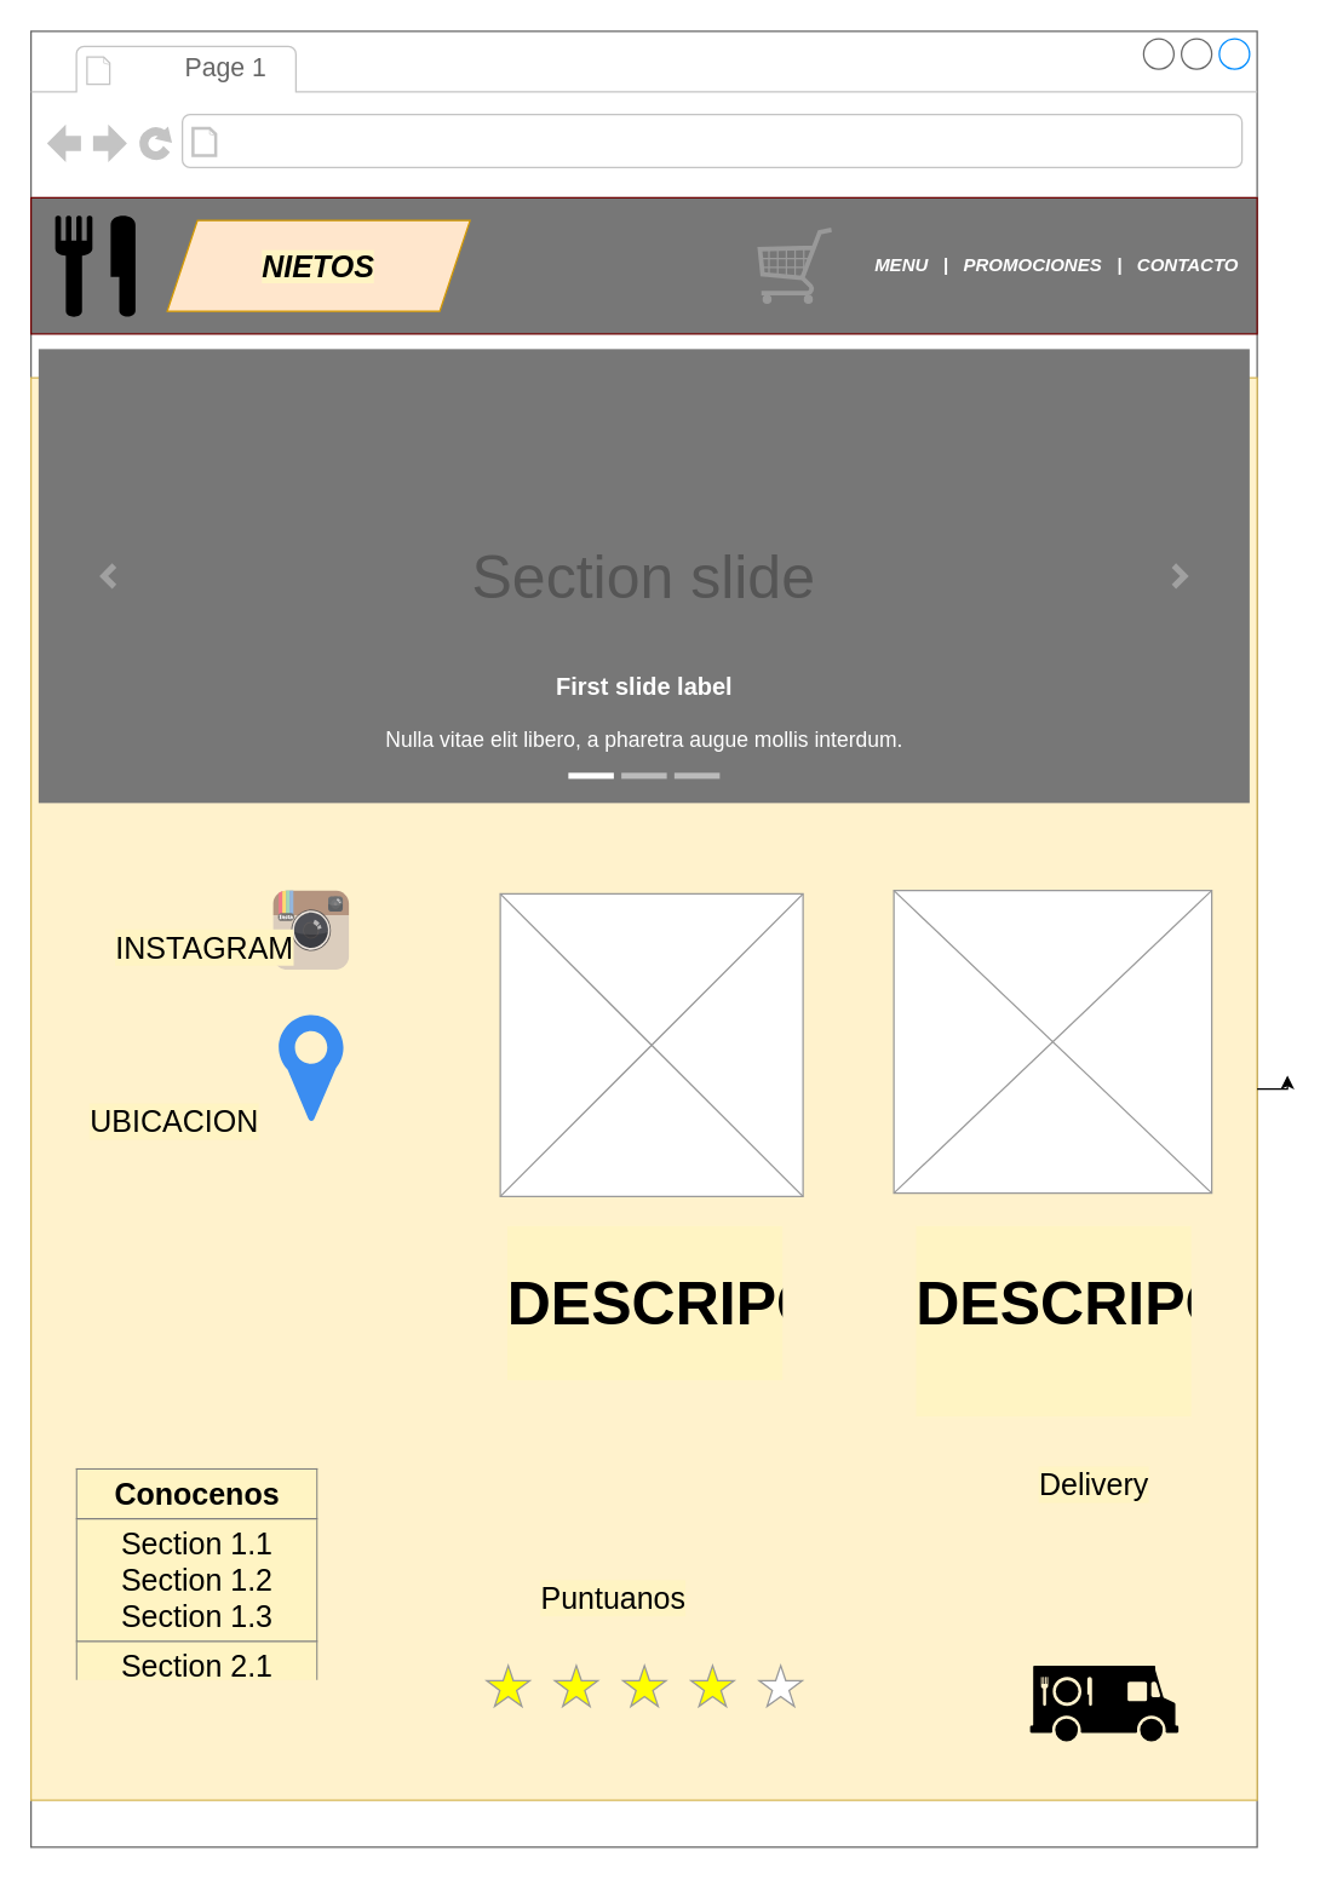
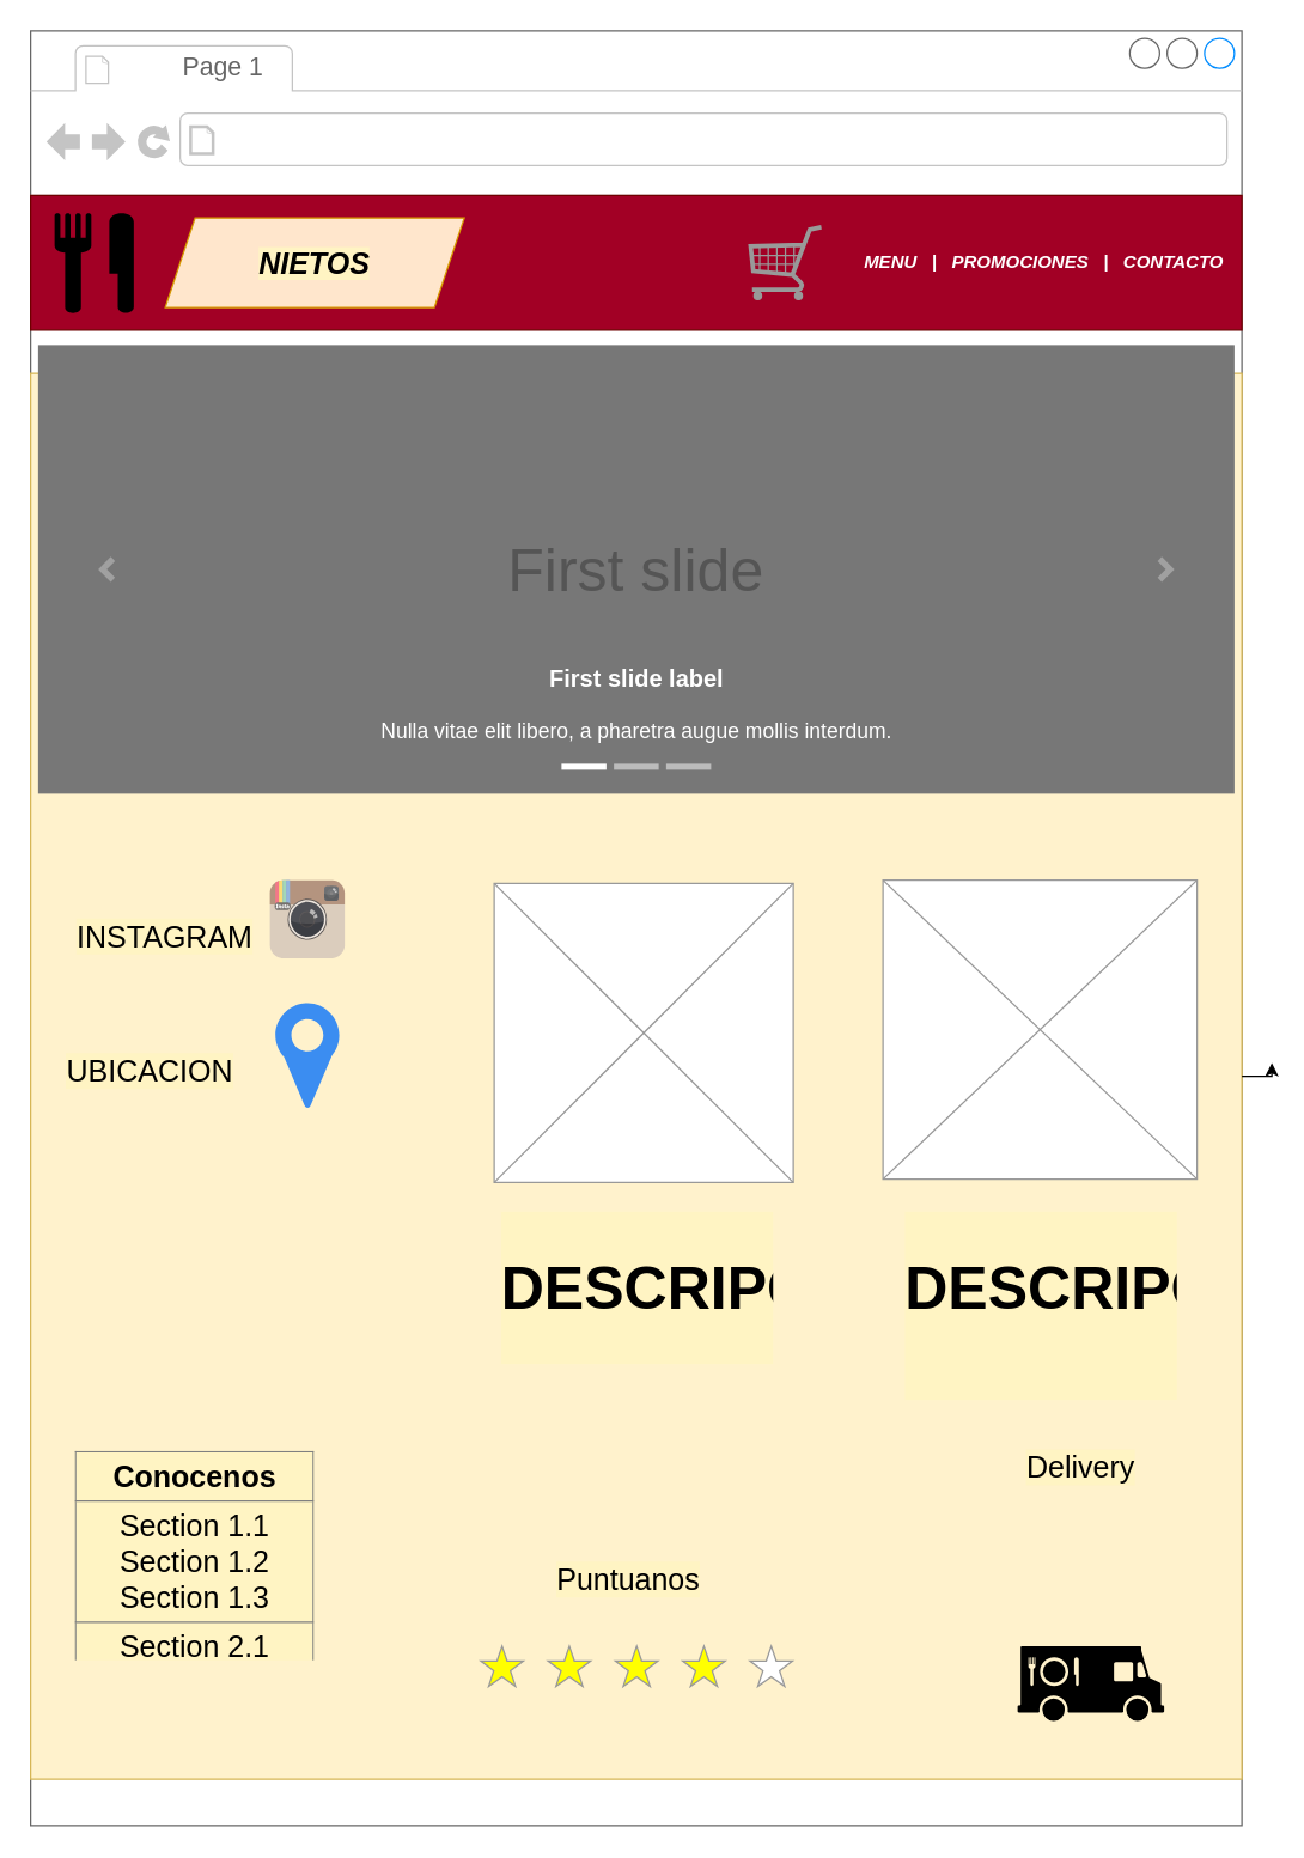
  <mxCell id="0" />
  <mxCell id="1" parent="0" />
  <mxCell id="2" value="" style="strokeWidth=1;shadow=0;dashed=0;align=center;html=1;shape=mxgraph.mockup.containers.browserWindow;rSize=0;strokeColor=#666666;strokeColor2=#008cff;strokeColor3=#c4c4c4;mainText=,;recursiveResize=0;gradientColor=none;" parent="1" vertex="1"><mxGeometry y="20" width="810" height="1200" as="geometry" x="20" /></mxCell>
  <mxCell id="3" value="Page 1" style="strokeWidth=1;shadow=0;dashed=0;align=center;html=1;shape=mxgraph.mockup.containers.anchor;fontSize=17;fontColor=#666666;align=left;" parent="2" vertex="1"><mxGeometry x="100" y="12" width="110" height="26" as="geometry" /></mxCell>
- <mxCell id="4" value="&lt;b&gt;&lt;i&gt;MENU&amp;nbsp; &amp;nbsp;|&amp;nbsp; &amp;nbsp;PROMOCIONES&amp;nbsp; &amp;nbsp;|&amp;nbsp; &amp;nbsp;CONTACTO&amp;nbsp; &amp;nbsp;&lt;/i&gt;&lt;/b&gt;" style="rounded=0;whiteSpace=wrap;html=1;fillColor=#777777;fontColor=#ffffff;strokeColor=#6F0000;align=right;" parent="2" vertex="1"><mxGeometry y="110" width="810" height="90" as="geometry" /></mxCell>
+ <mxCell id="4" value="&lt;b&gt;&lt;i&gt;MENU&amp;nbsp; &amp;nbsp;|&amp;nbsp; &amp;nbsp;PROMOCIONES&amp;nbsp; &amp;nbsp;|&amp;nbsp; &amp;nbsp;CONTACTO&amp;nbsp; &amp;nbsp;&lt;/i&gt;&lt;/b&gt;" style="rounded=0;whiteSpace=wrap;html=1;fillColor=#a20025;fontColor=#ffffff;strokeColor=#6F0000;align=right;" parent="2" vertex="1"><mxGeometry y="110" width="810" height="90" as="geometry" /></mxCell>
  <mxCell id="5" value="" style="verticalLabelPosition=bottom;shadow=0;dashed=0;align=center;html=1;verticalAlign=top;strokeWidth=1;shape=mxgraph.mockup.misc.shoppingCart;strokeColor=#999999;" vertex="1" parent="2"><mxGeometry x="480" y="130" width="50" height="50" as="geometry" /></mxCell>
  <mxCell id="6" value="" style="rounded=0;whiteSpace=wrap;html=1;fillColor=#fff2cc;strokeColor=#d6b656;" vertex="1" parent="2"><mxGeometry y="229" width="810" height="940" as="geometry" /></mxCell>
  <mxCell id="7" value="" style="shape=mxgraph.signs.food.restaurant_2;html=1;pointerEvents=1;fillColor=#000000;strokeColor=none;verticalLabelPosition=bottom;verticalAlign=top;align=center;" vertex="1" parent="2"><mxGeometry x="16" y="120" width="53" height="70" as="geometry" /></mxCell>
  <mxCell id="8" value="&lt;b&gt;&lt;font style=&quot;font-size: 20px; background-color: rgb(255, 244, 195);&quot;&gt;&lt;i style=&quot;&quot;&gt;NIETOS&lt;/i&gt;&lt;/font&gt;&lt;/b&gt;" style="shape=parallelogram;perimeter=parallelogramPerimeter;whiteSpace=wrap;html=1;fixedSize=1;fillColor=#ffe6cc;strokeColor=#d79b00;" vertex="1" parent="2"><mxGeometry x="90" y="125" width="200" height="60" as="geometry" /></mxCell>
  <mxCell id="9" value="" style="dashed=0;outlineConnect=0;html=1;align=center;labelPosition=center;verticalLabelPosition=bottom;verticalAlign=top;shape=mxgraph.weblogos.instagram;fillColor=#6FC0E4;gradientColor=#1E305B;labelBackgroundColor=#FFF4C3;fontSize=20;fontColor=#000000;" vertex="1" parent="2"><mxGeometry x="160" y="567.8" width="50" height="52.2" as="geometry" /></mxCell>
- <mxCell id="10" value="INSTAGRAM" style="text;html=1;strokeColor=none;fillColor=none;align=center;verticalAlign=middle;whiteSpace=wrap;rounded=0;labelBackgroundColor=#FFF4C3;fontSize=20;fontColor=#000000;" vertex="1" parent="2"><mxGeometry x="85" y="590.0" width="60" height="30" as="geometry" /></mxCell>
+ <mxCell id="10" value="INSTAGRAM" style="text;html=1;strokeColor=none;fillColor=none;align=center;verticalAlign=middle;whiteSpace=wrap;rounded=0;labelBackgroundColor=#FFF4C3;fontSize=20;fontColor=#000000;" vertex="1" parent="2"><mxGeometry x="60" y="590.0" width="60" height="30" as="geometry" /></mxCell>
  <mxCell id="11" value="" style="verticalLabelPosition=bottom;shadow=0;dashed=0;align=center;html=1;verticalAlign=top;strokeWidth=1;shape=mxgraph.mockup.graphics.simpleIcon;strokeColor=#999999;labelBackgroundColor=#FFF4C3;fontSize=20;fontColor=#000000;" vertex="1" parent="2"><mxGeometry x="570" y="567.8" width="210" height="200" as="geometry" /></mxCell>
  <mxCell id="12" value="&lt;h1&gt;DESCRIPCION&lt;/h1&gt;&lt;div&gt;&lt;br&gt;&lt;/div&gt;" style="text;html=1;strokeColor=none;fillColor=none;spacing=5;spacingTop=-20;whiteSpace=wrap;overflow=hidden;rounded=0;labelBackgroundColor=#FFF4C3;fontSize=20;fontColor=#000000;" vertex="1" parent="2"><mxGeometry x="580" y="800" width="190" height="120" as="geometry" /></mxCell>
  <mxCell id="13" value="&lt;table border=&quot;1&quot; width=&quot;100%&quot; height=&quot;100%&quot; cellpadding=&quot;4&quot; style=&quot;width:100%;height:100%;border-collapse:collapse;&quot;&gt;&lt;tbody&gt;&lt;tr&gt;&lt;th align=&quot;center&quot;&gt;Conocenos&lt;/th&gt;&lt;/tr&gt;&lt;tr&gt;&lt;td align=&quot;center&quot;&gt;Section 1.1&lt;br&gt;Section 1.2&lt;br&gt;Section 1.3&lt;/td&gt;&lt;/tr&gt;&lt;tr&gt;&lt;td align=&quot;center&quot;&gt;Section 2.1&lt;br&gt;Section 2.2&lt;br&gt;Section 2.3&lt;/td&gt;&lt;/tr&gt;&lt;/tbody&gt;&lt;/table&gt;" style="text;html=1;strokeColor=none;fillColor=none;overflow=fill;labelBackgroundColor=#FFF4C3;fontSize=20;fontColor=#000000;" vertex="1" parent="2"><mxGeometry x="30" y="950" width="160" height="140" as="geometry" /></mxCell>
  <mxCell id="14" value="" style="verticalLabelPosition=bottom;shadow=0;dashed=0;align=center;html=1;verticalAlign=top;strokeWidth=1;shape=mxgraph.mockup.misc.rating;strokeColor=#999999;fillColor=#ffff00;emptyFillColor=#ffffff;grade=4;ratingScale=5;ratingStyle=star;" vertex="1" parent="2"><mxGeometry x="301" y="1080" width="225" height="30" as="geometry" /></mxCell>
- <mxCell id="15" value="Puntuanos" style="text;html=1;strokeColor=none;fillColor=none;align=center;verticalAlign=middle;whiteSpace=wrap;rounded=0;labelBackgroundColor=#FFF4C3;fontSize=20;fontColor=#000000;" vertex="1" parent="2"><mxGeometry x="355" y="1020" width="60" height="30" as="geometry" /></mxCell>
+ <mxCell id="15" value="Puntuanos" style="text;html=1;strokeColor=none;fillColor=none;align=center;verticalAlign=middle;whiteSpace=wrap;rounded=0;labelBackgroundColor=#FFF4C3;fontSize=20;fontColor=#000000;" vertex="1" parent="2"><mxGeometry x="370" y="1020" width="60" height="30" as="geometry" /></mxCell>
  <mxCell id="16" value="" style="verticalLabelPosition=bottom;shadow=0;dashed=0;align=center;html=1;verticalAlign=top;strokeWidth=1;shape=mxgraph.mockup.graphics.simpleIcon;strokeColor=#999999;labelBackgroundColor=#FFF4C3;fontSize=20;fontColor=#000000;" vertex="1" parent="2"><mxGeometry x="310" y="570" width="200" height="200" as="geometry" /></mxCell>
  <mxCell id="17" value="&lt;h1&gt;DESCRIPCION&lt;/h1&gt;" style="text;html=1;strokeColor=none;fillColor=none;spacing=5;spacingTop=-20;whiteSpace=wrap;overflow=hidden;rounded=0;labelBackgroundColor=#FFF4C3;fontSize=20;fontColor=#000000;" vertex="1" parent="2"><mxGeometry x="310" y="800" width="190" height="120" as="geometry" /></mxCell>
  <mxCell id="18" value="" style="sketch=0;html=1;aspect=fixed;strokeColor=none;shadow=0;align=center;verticalAlign=top;fillColor=#3B8DF1;shape=mxgraph.gcp2.maps_api;labelBackgroundColor=#FFF4C3;fontSize=20;fontColor=#000000;" vertex="1" parent="2"><mxGeometry x="163.65" y="650" width="42.7" height="70" as="geometry" /></mxCell>
- <mxCell id="19" value="UBICACION" style="text;html=1;strokeColor=none;fillColor=none;align=center;verticalAlign=middle;whiteSpace=wrap;rounded=0;labelBackgroundColor=#FFF4C3;fontSize=20;fontColor=#000000;" vertex="1" parent="2"><mxGeometry x="65" y="705" width="60" height="30" as="geometry" /></mxCell>
+ <mxCell id="19" value="UBICACION" style="text;html=1;strokeColor=none;fillColor=none;align=center;verticalAlign=middle;whiteSpace=wrap;rounded=0;labelBackgroundColor=#FFF4C3;fontSize=20;fontColor=#000000;" vertex="1" parent="2"><mxGeometry x="50" y="680" width="60" height="30" as="geometry" /></mxCell>
  <mxCell id="20" value="" style="shape=mxgraph.signs.food.food_truck;html=1;pointerEvents=1;fillColor=#000000;strokeColor=none;verticalLabelPosition=bottom;verticalAlign=top;align=center;labelBackgroundColor=#FFF4C3;fontSize=20;fontColor=#000000;" vertex="1" parent="2"><mxGeometry x="660" y="1080" width="98" height="50" as="geometry" /></mxCell>
  <mxCell id="21" value="Delivery" style="text;html=1;strokeColor=none;fillColor=none;align=center;verticalAlign=middle;whiteSpace=wrap;rounded=0;labelBackgroundColor=#FFF4C3;fontSize=20;fontColor=#000000;" vertex="1" parent="2"><mxGeometry x="652" y="945" width="101" height="30" as="geometry" /></mxCell>
- <mxCell id="22" value="Section slide" style="html=1;shadow=0;dashed=0;strokeColor=none;strokeWidth=1;fillColor=#777777;fontColor=#555555;whiteSpace=wrap;align=center;verticalAlign=middle;fontStyle=0;fontSize=40;" vertex="1" parent="1"><mxGeometry x="25" y="230" width="800" height="300" as="geometry" /></mxCell>
+ <mxCell id="22" value="First slide" style="html=1;shadow=0;dashed=0;strokeColor=none;strokeWidth=1;fillColor=#777777;fontColor=#555555;whiteSpace=wrap;align=center;verticalAlign=middle;fontStyle=0;fontSize=40;" vertex="1" parent="1"><mxGeometry x="25" y="230" width="800" height="300" as="geometry" /></mxCell>
  <mxCell id="23" value="" style="html=1;verticalLabelPosition=bottom;labelBackgroundColor=#ffffff;verticalAlign=top;shadow=0;dashed=0;strokeWidth=4;shape=mxgraph.ios7.misc.more;strokeColor=#a0a0a0;" vertex="1" parent="22"><mxGeometry x="1" y="0.5" width="7" height="14" relative="1" as="geometry"><mxPoint x="-50" y="-7" as="offset" /></mxGeometry></mxCell>
  <mxCell id="24" value="" style="flipH=1;html=1;verticalLabelPosition=bottom;labelBackgroundColor=#ffffff;verticalAlign=top;shadow=0;dashed=0;strokeWidth=4;shape=mxgraph.ios7.misc.more;strokeColor=#a0a0a0;" vertex="1" parent="22"><mxGeometry y="0.5" width="7" height="14" relative="1" as="geometry"><mxPoint x="43" y="-7" as="offset" /></mxGeometry></mxCell>
  <mxCell id="25" value="" style="html=1;shadow=0;strokeColor=none;fillColor=#ffffff;" vertex="1" parent="22"><mxGeometry x="0.5" y="1" width="30" height="4" relative="1" as="geometry"><mxPoint x="-50" y="-20" as="offset" /></mxGeometry></mxCell>
  <mxCell id="26" value="" style="html=1;shadow=0;strokeColor=none;fillColor=#BBBBBB;" vertex="1" parent="22"><mxGeometry x="0.5" y="1" width="30" height="4" relative="1" as="geometry"><mxPoint x="-15" y="-20" as="offset" /></mxGeometry></mxCell>
  <mxCell id="27" value="" style="html=1;shadow=0;strokeColor=none;fillColor=#BBBBBB;" vertex="1" parent="22"><mxGeometry x="0.5" y="1" width="30" height="4" relative="1" as="geometry"><mxPoint x="20" y="-20" as="offset" /></mxGeometry></mxCell>
  <mxCell id="28" value="&lt;font style=&quot;font-size: 16px&quot;&gt;&lt;b&gt;First slide label&lt;/b&gt;&lt;/font&gt;&lt;br style=&quot;font-size: 14px&quot;&gt;&lt;br style=&quot;font-size: 14px&quot;&gt;Nulla vitae elit libero, a pharetra augue mollis interdum." style="html=1;shadow=0;strokeColor=none;fillColor=none;resizeWidth=1;fontColor=#FFFFFF;fontSize=14;" vertex="1" parent="22"><mxGeometry y="1" width="800" height="60" relative="1" as="geometry"><mxPoint y="-90" as="offset" /></mxGeometry></mxCell>
  <mxCell id="29" style="edgeStyle=orthogonalEdgeStyle;rounded=0;orthogonalLoop=1;jettySize=auto;html=1;exitX=1;exitY=0.5;exitDx=0;exitDy=0;fontSize=20;fontColor=#000000;" edge="1" parent="1" source="6"><mxGeometry relative="1" as="geometry"><mxPoint x="850" y="710" as="targetPoint" /></mxGeometry></mxCell>
